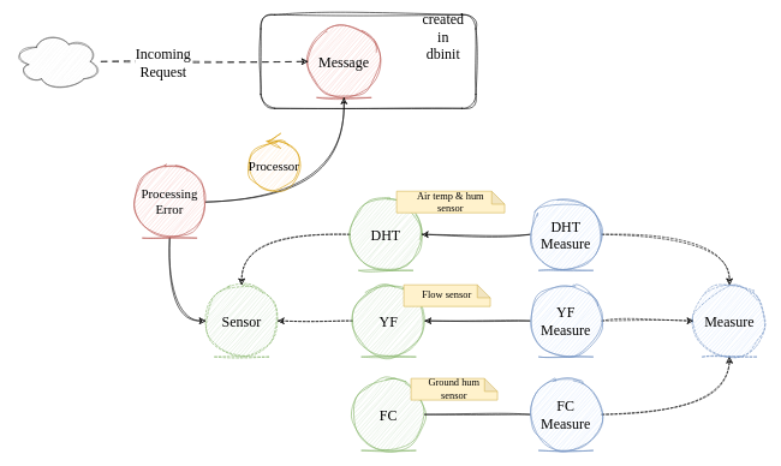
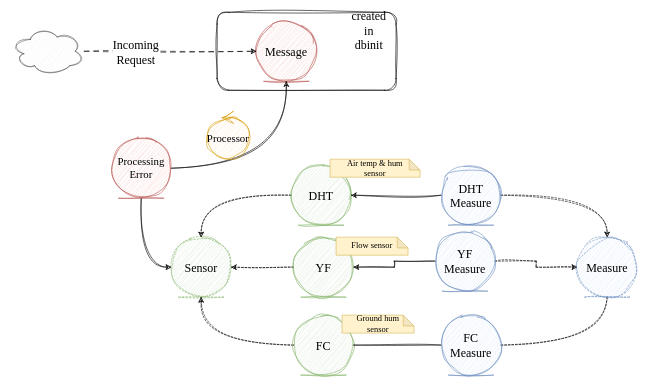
  <mxCell id="0" />
  <mxCell id="1" parent="0" />
  <mxCell id="2" value="" style="rounded=1;whiteSpace=wrap;html=1;sketch=1;hachureGap=4;jiggle=2;curveFitting=1;fontFamily=Architects Daughter;fontSource=https%3A%2F%2Ffonts.googleapis.com%2Fcss%3Ffamily%3DArchitects%2BDaughter;fontSize=20;" vertex="1" parent="1"><mxGeometry x="361.5" y="20" width="298.5" height="130" as="geometry" /></mxCell>
  <mxCell id="3" value="Message" style="ellipse;shape=umlEntity;whiteSpace=wrap;html=1;sketch=1;hachureGap=4;jiggle=2;curveFitting=1;fontFamily=Architects Daughter;fontSource=https%3A%2F%2Ffonts.googleapis.com%2Fcss%3Ffamily%3DArchitects%2BDaughter;fontSize=20;fillColor=#f8cecc;strokeColor=#b85450;" parent="1" vertex="1"><mxGeometry x="427" y="35" width="100" height="100" as="geometry" /></mxCell>
  <mxCell id="4" value="Sensor" style="ellipse;shape=umlEntity;whiteSpace=wrap;html=1;sketch=1;hachureGap=4;jiggle=2;curveFitting=1;fontFamily=Architects Daughter;fontSource=https%3A%2F%2Ffonts.googleapis.com%2Fcss%3Ffamily%3DArchitects%2BDaughter;fontSize=20;dashed=1;fillColor=#d5e8d4;strokeColor=#82b366;" parent="1" vertex="1"><mxGeometry x="285" y="395" width="100" height="100" as="geometry" /></mxCell>
  <mxCell id="5" style="edgeStyle=orthogonalEdgeStyle;sketch=1;hachureGap=4;jiggle=2;curveFitting=1;orthogonalLoop=1;jettySize=auto;html=1;entryX=0.5;entryY=0;entryDx=0;entryDy=0;fontFamily=Architects Daughter;fontSource=https%3A%2F%2Ffonts.googleapis.com%2Fcss%3Ffamily%3DArchitects%2BDaughter;fontSize=16;curved=1;dashed=1;" parent="1" source="6" target="4" edge="1"><mxGeometry relative="1" as="geometry" /></mxCell>
  <mxCell id="6" value="DHT" style="ellipse;shape=umlEntity;whiteSpace=wrap;html=1;sketch=1;hachureGap=4;jiggle=2;curveFitting=1;fontFamily=Architects Daughter;fontSource=https%3A%2F%2Ffonts.googleapis.com%2Fcss%3Ffamily%3DArchitects%2BDaughter;fontSize=20;fillColor=#d5e8d4;strokeColor=#82b366;" parent="1" vertex="1"><mxGeometry x="485" y="275" width="100" height="100" as="geometry" /></mxCell>
+ <mxCell id="7" style="edgeStyle=orthogonalEdgeStyle;sketch=1;hachureGap=4;jiggle=2;curveFitting=1;orthogonalLoop=1;jettySize=auto;html=1;entryX=0.5;entryY=1;entryDx=0;entryDy=0;fontFamily=Architects Daughter;fontSource=https%3A%2F%2Ffonts.googleapis.com%2Fcss%3Ffamily%3DArchitects%2BDaughter;fontSize=16;curved=1;dashed=1;" parent="1" source="8" target="4" edge="1"><mxGeometry relative="1" as="geometry" /></mxCell>
  <mxCell id="8" value="FC" style="ellipse;shape=umlEntity;whiteSpace=wrap;html=1;sketch=1;hachureGap=4;jiggle=2;curveFitting=1;fontFamily=Architects Daughter;fontSource=https%3A%2F%2Ffonts.googleapis.com%2Fcss%3Ffamily%3DArchitects%2BDaughter;fontSize=20;fillColor=#d5e8d4;strokeColor=#82b366;" parent="1" vertex="1"><mxGeometry x="489" y="525" width="100" height="100" as="geometry" /></mxCell>
  <mxCell id="9" style="edgeStyle=orthogonalEdgeStyle;rounded=0;sketch=1;hachureGap=4;jiggle=2;curveFitting=1;orthogonalLoop=1;jettySize=auto;html=1;entryX=1;entryY=0.5;entryDx=0;entryDy=0;fontFamily=Architects Daughter;fontSource=https%3A%2F%2Ffonts.googleapis.com%2Fcss%3Ffamily%3DArchitects%2BDaughter;fontSize=16;dashed=1;" parent="1" source="10" target="4" edge="1"><mxGeometry relative="1" as="geometry" /></mxCell>
  <mxCell id="10" value="YF" style="ellipse;shape=umlEntity;whiteSpace=wrap;html=1;sketch=1;hachureGap=4;jiggle=2;curveFitting=1;fontFamily=Architects Daughter;fontSource=https%3A%2F%2Ffonts.googleapis.com%2Fcss%3Ffamily%3DArchitects%2BDaughter;fontSize=20;fillColor=#d5e8d4;strokeColor=#82b366;" parent="1" vertex="1"><mxGeometry x="489" y="395" width="100" height="100" as="geometry" /></mxCell>
  <mxCell id="11" style="edgeStyle=orthogonalEdgeStyle;rounded=0;sketch=1;hachureGap=4;jiggle=2;curveFitting=1;orthogonalLoop=1;jettySize=auto;html=1;entryX=1;entryY=0.5;entryDx=0;entryDy=0;fontFamily=Architects Daughter;fontSource=https%3A%2F%2Ffonts.googleapis.com%2Fcss%3Ffamily%3DArchitects%2BDaughter;fontSize=16;" parent="1" source="13" target="6" edge="1"><mxGeometry relative="1" as="geometry" /></mxCell>
  <mxCell id="12" style="edgeStyle=orthogonalEdgeStyle;sketch=1;hachureGap=4;jiggle=2;curveFitting=1;orthogonalLoop=1;jettySize=auto;html=1;entryX=0.5;entryY=0;entryDx=0;entryDy=0;fontFamily=Architects Daughter;fontSource=https%3A%2F%2Ffonts.googleapis.com%2Fcss%3Ffamily%3DArchitects%2BDaughter;fontSize=16;curved=1;dashed=1;" parent="1" source="13" target="20" edge="1"><mxGeometry relative="1" as="geometry" /></mxCell>
  <mxCell id="13" value="DHT&lt;br&gt;Measure" style="ellipse;shape=umlEntity;whiteSpace=wrap;html=1;sketch=1;hachureGap=4;jiggle=2;curveFitting=1;fontFamily=Architects Daughter;fontSource=https%3A%2F%2Ffonts.googleapis.com%2Fcss%3Ffamily%3DArchitects%2BDaughter;fontSize=20;fillColor=#dae8fc;strokeColor=#6c8ebf;" parent="1" vertex="1"><mxGeometry x="735" y="275" width="100" height="100" as="geometry" /></mxCell>
  <mxCell id="14" style="edgeStyle=orthogonalEdgeStyle;rounded=0;sketch=1;hachureGap=4;jiggle=2;curveFitting=1;orthogonalLoop=1;jettySize=auto;html=1;entryX=1;entryY=0.5;entryDx=0;entryDy=0;fontFamily=Architects Daughter;fontSource=https%3A%2F%2Ffonts.googleapis.com%2Fcss%3Ffamily%3DArchitects%2BDaughter;fontSize=16;endArrow=none;" parent="1" source="16" target="8" edge="1"><mxGeometry relative="1" as="geometry" /></mxCell>
- <mxCell id="15" style="edgeStyle=orthogonalEdgeStyle;sketch=1;hachureGap=4;jiggle=2;curveFitting=1;orthogonalLoop=1;jettySize=auto;html=1;entryX=0.5;entryY=1;entryDx=0;entryDy=0;fontFamily=Architects Daughter;fontSource=https%3A%2F%2Ffonts.googleapis.com%2Fcss%3Ffamily%3DArchitects%2BDaughter;fontSize=16;curved=1;dashed=1;" parent="1" source="16" target="20" edge="1"><mxGeometry relative="1" as="geometry" /></mxCell>
+ <mxCell id="15" style="edgeStyle=orthogonalEdgeStyle;sketch=1;hachureGap=4;jiggle=2;curveFitting=1;orthogonalLoop=1;jettySize=auto;html=1;entryX=0.5;entryY=1;entryDx=0;entryDy=0;fontFamily=Architects Daughter;fontSource=https%3A%2F%2Ffonts.googleapis.com%2Fcss%3Ffamily%3DArchitects%2BDaughter;fontSize=16;curved=1;dashed=1;endArrow=none;" parent="1" source="16" target="20" edge="1"><mxGeometry relative="1" as="geometry" /></mxCell>
  <mxCell id="16" value="FC&lt;br&gt;Measure" style="ellipse;shape=umlEntity;whiteSpace=wrap;html=1;sketch=1;hachureGap=4;jiggle=2;curveFitting=1;fontFamily=Architects Daughter;fontSource=https%3A%2F%2Ffonts.googleapis.com%2Fcss%3Ffamily%3DArchitects%2BDaughter;fontSize=20;fillColor=#dae8fc;strokeColor=#6c8ebf;" parent="1" vertex="1"><mxGeometry x="735" y="525" width="100" height="100" as="geometry" /></mxCell>
  <mxCell id="17" style="edgeStyle=orthogonalEdgeStyle;rounded=0;sketch=1;hachureGap=4;jiggle=2;curveFitting=1;orthogonalLoop=1;jettySize=auto;html=1;fontFamily=Architects Daughter;fontSource=https%3A%2F%2Ffonts.googleapis.com%2Fcss%3Ffamily%3DArchitects%2BDaughter;fontSize=16;" parent="1" source="19" target="10" edge="1"><mxGeometry relative="1" as="geometry" /></mxCell>
  <mxCell id="18" style="edgeStyle=orthogonalEdgeStyle;rounded=0;sketch=1;hachureGap=4;jiggle=2;curveFitting=1;orthogonalLoop=1;jettySize=auto;html=1;entryX=0;entryY=0.5;entryDx=0;entryDy=0;fontFamily=Architects Daughter;fontSource=https%3A%2F%2Ffonts.googleapis.com%2Fcss%3Ffamily%3DArchitects%2BDaughter;fontSize=16;dashed=1;" parent="1" source="19" target="20" edge="1"><mxGeometry relative="1" as="geometry" /></mxCell>
- <mxCell id="19" value="YF&lt;br&gt;Measure" style="ellipse;shape=umlEntity;whiteSpace=wrap;html=1;sketch=1;hachureGap=4;jiggle=2;curveFitting=1;fontFamily=Architects Daughter;fontSource=https%3A%2F%2Ffonts.googleapis.com%2Fcss%3Ffamily%3DArchitects%2BDaughter;fontSize=20;fillColor=#dae8fc;strokeColor=#6c8ebf;" parent="1" vertex="1"><mxGeometry x="735" y="395" width="100" height="100" as="geometry" /></mxCell>
+ <mxCell id="19" value="YF&lt;br&gt;Measure" style="ellipse;shape=umlEntity;whiteSpace=wrap;html=1;sketch=1;hachureGap=4;jiggle=2;curveFitting=1;fontFamily=Architects Daughter;fontSource=https%3A%2F%2Ffonts.googleapis.com%2Fcss%3Ffamily%3DArchitects%2BDaughter;fontSize=20;fillColor=#dae8fc;strokeColor=#6c8ebf;" parent="1" vertex="1"><mxGeometry x="725" y="385" width="100" height="100" as="geometry" /></mxCell>
  <mxCell id="20" value="Measure" style="ellipse;shape=umlEntity;whiteSpace=wrap;html=1;sketch=1;hachureGap=4;jiggle=2;curveFitting=1;fontFamily=Architects Daughter;fontSource=https%3A%2F%2Ffonts.googleapis.com%2Fcss%3Ffamily%3DArchitects%2BDaughter;fontSize=20;dashed=1;fillColor=#dae8fc;strokeColor=#6c8ebf;" parent="1" vertex="1"><mxGeometry x="962" y="395" width="100" height="100" as="geometry" /></mxCell>
  <mxCell id="21" value="Air temp &amp;amp; hum&lt;br style=&quot;font-size: 14px;&quot;&gt;sensor" style="shape=note;whiteSpace=wrap;html=1;backgroundOutline=1;darkOpacity=0.05;hachureGap=4;fontFamily=Architects Daughter;fontSource=https%3A%2F%2Ffonts.googleapis.com%2Fcss%3Ffamily%3DArchitects%2BDaughter;fontSize=14;size=18;fillColor=#fff2cc;strokeColor=#d6b656;" parent="1" vertex="1"><mxGeometry x="550" y="265" width="150" height="30" as="geometry" /></mxCell>
  <mxCell id="22" value="Flow sensor" style="shape=note;whiteSpace=wrap;html=1;backgroundOutline=1;darkOpacity=0.05;hachureGap=4;fontFamily=Architects Daughter;fontSource=https%3A%2F%2Ffonts.googleapis.com%2Fcss%3Ffamily%3DArchitects%2BDaughter;fontSize=14;size=18;fillColor=#fff2cc;strokeColor=#d6b656;" parent="1" vertex="1"><mxGeometry x="560" y="395" width="120" height="30" as="geometry" /></mxCell>
  <mxCell id="23" value="Ground hum&lt;br style=&quot;font-size: 14px;&quot;&gt;sensor" style="shape=note;whiteSpace=wrap;html=1;backgroundOutline=1;darkOpacity=0.05;hachureGap=4;fontFamily=Architects Daughter;fontSource=https%3A%2F%2Ffonts.googleapis.com%2Fcss%3Ffamily%3DArchitects%2BDaughter;fontSize=14;size=18;fillColor=#fff2cc;strokeColor=#d6b656;" parent="1" vertex="1"><mxGeometry x="570" y="525" width="120" height="30" as="geometry" /></mxCell>
  <mxCell id="24" style="edgeStyle=orthogonalEdgeStyle;sketch=1;hachureGap=4;jiggle=2;curveFitting=1;orthogonalLoop=1;jettySize=auto;html=1;exitX=0.5;exitY=1;exitDx=0;exitDy=0;entryX=0;entryY=0.5;entryDx=0;entryDy=0;fontFamily=Architects Daughter;fontSource=https%3A%2F%2Ffonts.googleapis.com%2Fcss%3Ffamily%3DArchitects%2BDaughter;fontSize=16;curved=1;" parent="1" source="26" target="4" edge="1"><mxGeometry relative="1" as="geometry" /></mxCell>
  <mxCell id="25" style="edgeStyle=orthogonalEdgeStyle;sketch=1;hachureGap=4;jiggle=2;curveFitting=1;orthogonalLoop=1;jettySize=auto;html=1;entryX=0.5;entryY=1;entryDx=0;entryDy=0;fontFamily=Architects Daughter;fontSource=https%3A%2F%2Ffonts.googleapis.com%2Fcss%3Ffamily%3DArchitects%2BDaughter;fontSize=16;curved=1;" parent="1" source="26" target="3" edge="1"><mxGeometry relative="1" as="geometry" /></mxCell>
  <mxCell id="26" value="Processing&lt;br style=&quot;font-size: 18px;&quot;&gt;Error" style="ellipse;shape=umlEntity;whiteSpace=wrap;html=1;sketch=1;hachureGap=4;jiggle=2;curveFitting=1;fontFamily=Architects Daughter;fontSource=https%3A%2F%2Ffonts.googleapis.com%2Fcss%3Ffamily%3DArchitects%2BDaughter;fontSize=18;fillColor=#f8cecc;strokeColor=#b85450;" parent="1" vertex="1"><mxGeometry x="185" y="230" width="100" height="100" as="geometry" /></mxCell>
  <mxCell id="27" value="Processor" style="ellipse;shape=umlControl;whiteSpace=wrap;html=1;sketch=1;hachureGap=4;jiggle=2;curveFitting=1;fontFamily=Architects Daughter;fontSource=https%3A%2F%2Ffonts.googleapis.com%2Fcss%3Ffamily%3DArchitects%2BDaughter;fontSize=18;fillColor=#ffe6cc;strokeColor=#d79b00;" parent="1" vertex="1"><mxGeometry x="345" y="185" width="70" height="80" as="geometry" /></mxCell>
  <mxCell id="28" style="edgeStyle=orthogonalEdgeStyle;rounded=0;sketch=1;hachureGap=4;jiggle=2;curveFitting=1;orthogonalLoop=1;jettySize=auto;html=1;fontFamily=Architects Daughter;fontSource=https%3A%2F%2Ffonts.googleapis.com%2Fcss%3Ffamily%3DArchitects%2BDaughter;fontSize=16;dashed=1;dashPattern=8 8;" parent="1" source="30" target="3" edge="1"><mxGeometry relative="1" as="geometry" /></mxCell>
  <mxCell id="29" value="Incoming&lt;br&gt;Request" style="edgeLabel;html=1;align=center;verticalAlign=middle;resizable=0;points=[];fontSize=20;fontFamily=Architects Daughter;" parent="28" vertex="1" connectable="0"><mxGeometry x="-0.56" y="3" relative="1" as="geometry"><mxPoint x="22" y="3" as="offset" /></mxGeometry></mxCell>
  <mxCell id="30" value="" style="ellipse;shape=cloud;whiteSpace=wrap;html=1;hachureGap=4;fontFamily=Architects Daughter;fontSource=https%3A%2F%2Ffonts.googleapis.com%2Fcss%3Ffamily%3DArchitects%2BDaughter;fontSize=20;fillColor=#f5f5f5;strokeColor=#666666;fontColor=#333333;sketch=1;curveFitting=1;jiggle=2;" parent="1" vertex="1"><mxGeometry x="20" y="45" width="120" height="80" as="geometry" /></mxCell>
  <mxCell id="31" value="created&lt;br&gt;in dbinit" style="text;html=1;strokeColor=none;fillColor=none;align=center;verticalAlign=middle;whiteSpace=wrap;rounded=0;fontSize=20;fontFamily=Architects Daughter;" vertex="1" parent="1"><mxGeometry x="585" y="35" width="60" height="30" as="geometry" /></mxCell>
